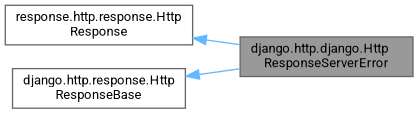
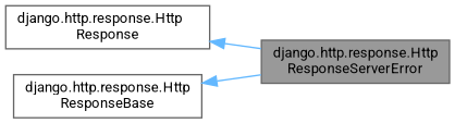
  digraph {
    fontname=Roboto
    rankdir=LR
    node [color=gray40 fillcolor=white fontname=Roboto fontsize=10 shape=box style=filled]
    edge [color=steelblue1 dir=back fontname=Roboto fontsize=10 labelfontname=Helvetica labelfontsize=10 style=solid]
-   n1 [fillcolor=grey60 fontcolor=black height=0.2 label="django.http.django.Http\lResponseServerError" width=0.4]
-   n2 [height=0.2 label="response.http.response.Http\lResponse" width=0.4]
+   n1 [fillcolor=grey60 fontcolor=black height=0.2 label="django.http.response.Http\lResponseServerError" width=0.4]
+   n2 [height=0.2 label="django.http.response.Http\lResponse" width=0.4]
    n3 [height=0.2 label="django.http.response.Http\lResponseBase" width=0.4]
    n2 -> n1
    n3 -> n1
  }
